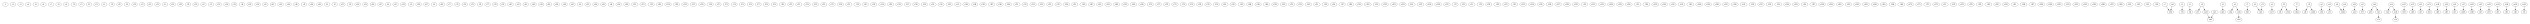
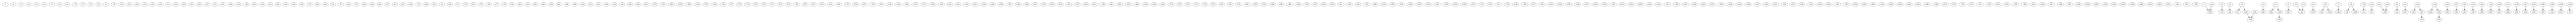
  strict digraph {
    fontname=Inter
    node [fontname=Inter]
    edge [fontname=Inter weight=1]
    c1
    c2
    c3
    c4
    c5
    c6
    c7
    c8
    c9
    c10
    c11
    c12
    c13
    c14
    c16
    c18
    c19
    c20
    c21
    c22
    c23
    c24
    c25
    c26
    c29
    c30
    c31
    c32
    c33
    c34
    c35
    c36
    c38
    c39
    c41
    c42
    c43
    c44
    c46
    c47
    c48
    c49
    c50
    c51
    c52
    c53
    c54
    c55
    c56
    c57
    c58
    c61
    c62
    c65
    c66
    c67
    c68
    c69
    c71
    c72
    c74
    c75
    c76
    c77
    c78
    c79
    c80
    c81
    c82
    c84
    c85
    c86
    c88
    c89
    c90
    c92
    c93
    c94
    c95
    c96
    c98
    c99
    c100
    c101
    c102
    c103
    c104
    c105
    c106
    c107
    c108
    c109
    c111
    c112
    c114
    c115
    c116
    c117
    c118
    c119
    c120
    c121
    c122
    c123
    c125
    c126
    c127
    c128
    c129
    c130
    c131
    c133
    c134
    c135
    c136
    c137
    c138
    c139
    c140
    c141
    c142
    c143
    c144
    c145
    c146
    c147
    c148
    c149
    c150
    c151
    c152
    c153
    c155
    c157
    c158
    c159
    c160
    c161
    c162
    c163
    c165
    c166
    c168
    c169
    c170
    c171
    c172
    c173
    c174
    c175
    c176
    c178
    c179
    c180
    c181
    c182
    c184
    c185
    c186
    c189
    c190
    c191
    c192
    c193
    c194
    c195
    c196
    c197
    c198
    c199
    c200
    c201
    c202
    c203
    c205
    c206
    c207
    c208
    c209
    c210
    c211
    c212
    c214
    c215
    c219
    c220
    c221
    c222
    c223
    c224
    c225
    c226
    c227
    c228
    c230
    c231
    c232
    c233
    n199 [label=c934]
    c235
    c236
    c237
    c238
    c239
    c240
    c241
    c242
    c243
    c244
    c245
    c246
    c247
    c248
    c249
    c250
    c251
    c252
    c253
    c254
    c255
    c256
    c257
    c258
    c259
    c260
    c261
    c262
    c263
    c264
    c265
    c266
    c268
    c270
    c271
    c272
    c273
    c274
    c275
    c276
    c278
    c279
    c280
    c281
    c282
    c283
    c284
    c287
    c288
    c289
    c290
    c291
    c292
    c293
    c294
    n255 [label=c996]
    c297
    c298
    c299
    c300
    c302
    c303
    v1
    c156
    v2
    c113
    v3
    c60
    v4
    c37
    co25
    c183
    v5
    c40
    v6
    c64
    co18
    c132
    v7
    c187
    v8
    c229
    v9
    c217
    v10
    c45
    c164
    v11
    c204
    v12
    c28
    c269
    v13
    co1
    c110
    co2
    c15
    co3
    c286
    co4
    co5
    c59
    co6
    co7
    c177
    co8
    c83
    co27
    c73
    co9
    c124
    co19
    c70
    co10
    c167
    co11
    c218
    co12
    c91
    co13
    c63
    co14
    c285
    co15
    c267
    co16
    c27
    co17
    c295
    co20
    c188
    co21
    c97
    co22
    c277
    co23
    co24
    c87
    co26
    c213
    co28
    c301
    co29
    c17
    v1 -> c156
    v2 -> c113
    v3 -> c60
    v4 -> c37
    v4 -> co25
    co25 -> c183
    v5 -> c40
    v6 -> c64
    v6 -> co18
    co18 -> c132
    v7 -> c187
    v8 -> c229
    v9 -> c217
    v10 -> c45
    v10 -> c164
    v11 -> c204
    v12 -> c28
    v12 -> c269
    v13 -> c229
-   co1 -> c110
+   c110 -> co1
    co2 -> c15
    co3 -> c286
    co4 -> c286
    co5 -> c156
    c59 -> co6
    co7 -> c177
    co8 -> c83
    co8 -> co27
    co27 -> c73
    co9 -> c124
    co9 -> co19
    co19 -> c70
    co10 -> c167
    co11 -> c218
    co12 -> c91
    co13 -> c63
    co14 -> c285
    co15 -> c267
    co16 -> c27
    co17 -> c295
    co20 -> c188
    co21 -> c97
    co22 -> c277
    co23 -> c183
    co24 -> c87
    co26 -> c213
    co28 -> c301
    co29 -> c17
  }
